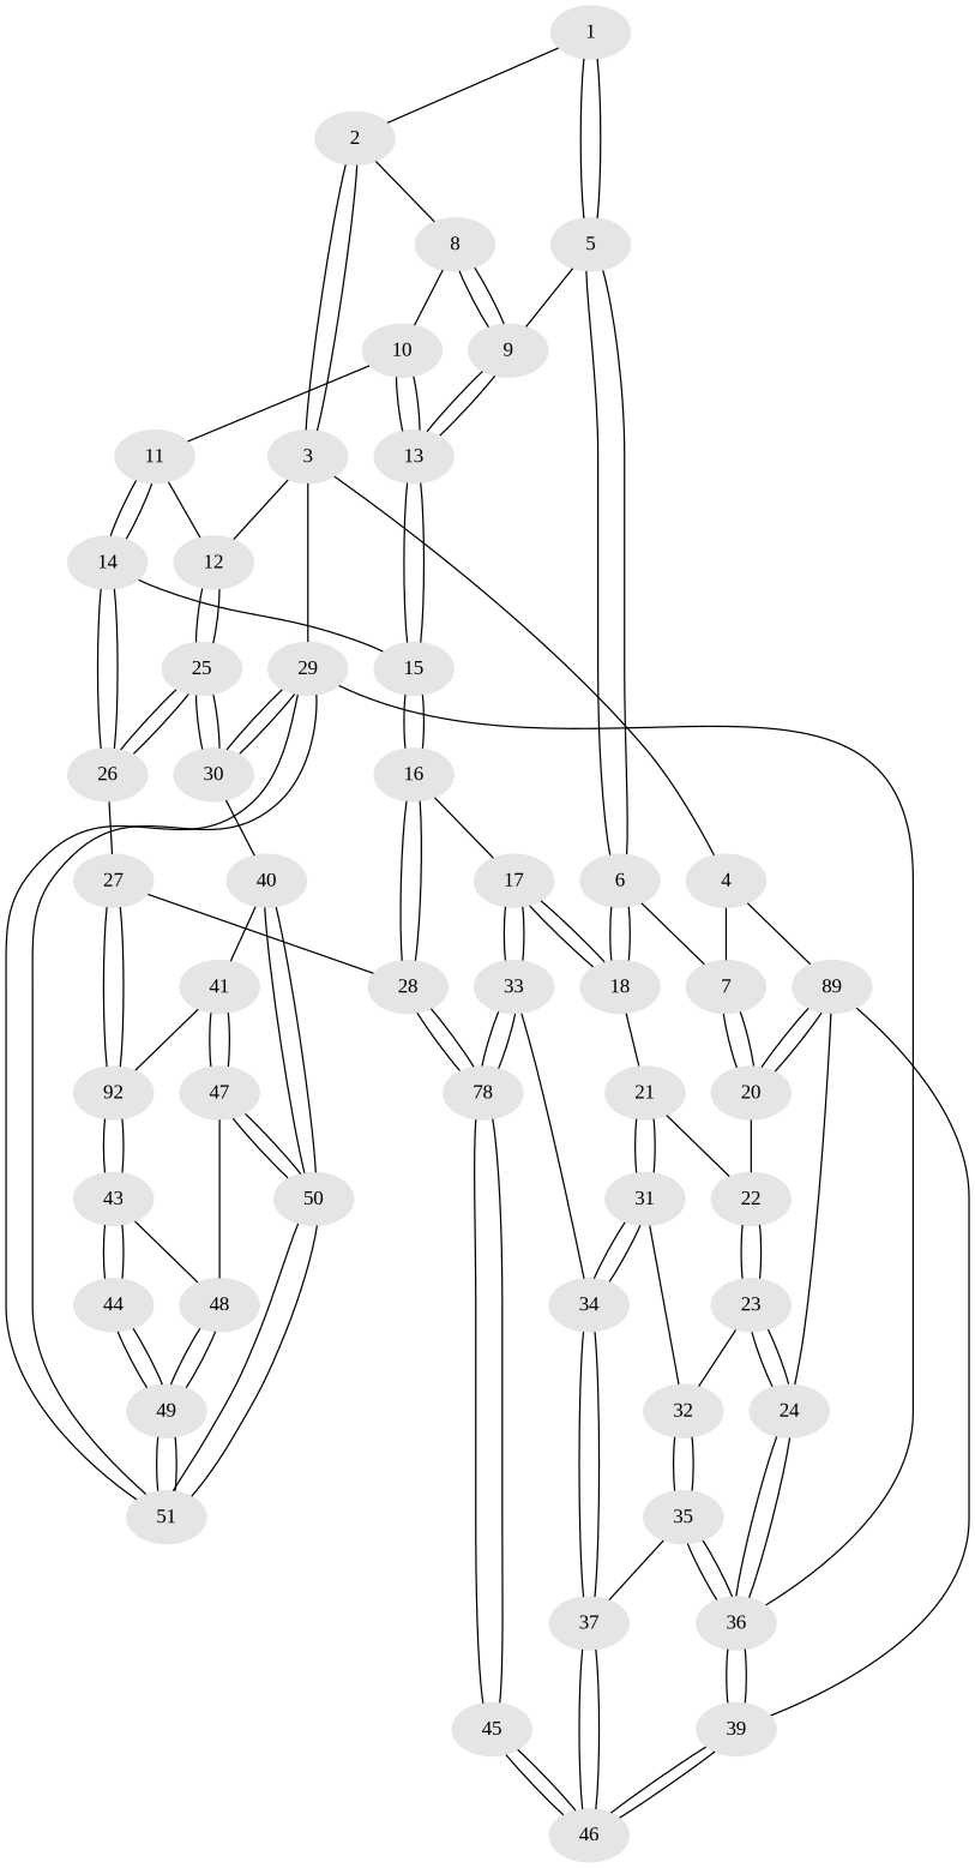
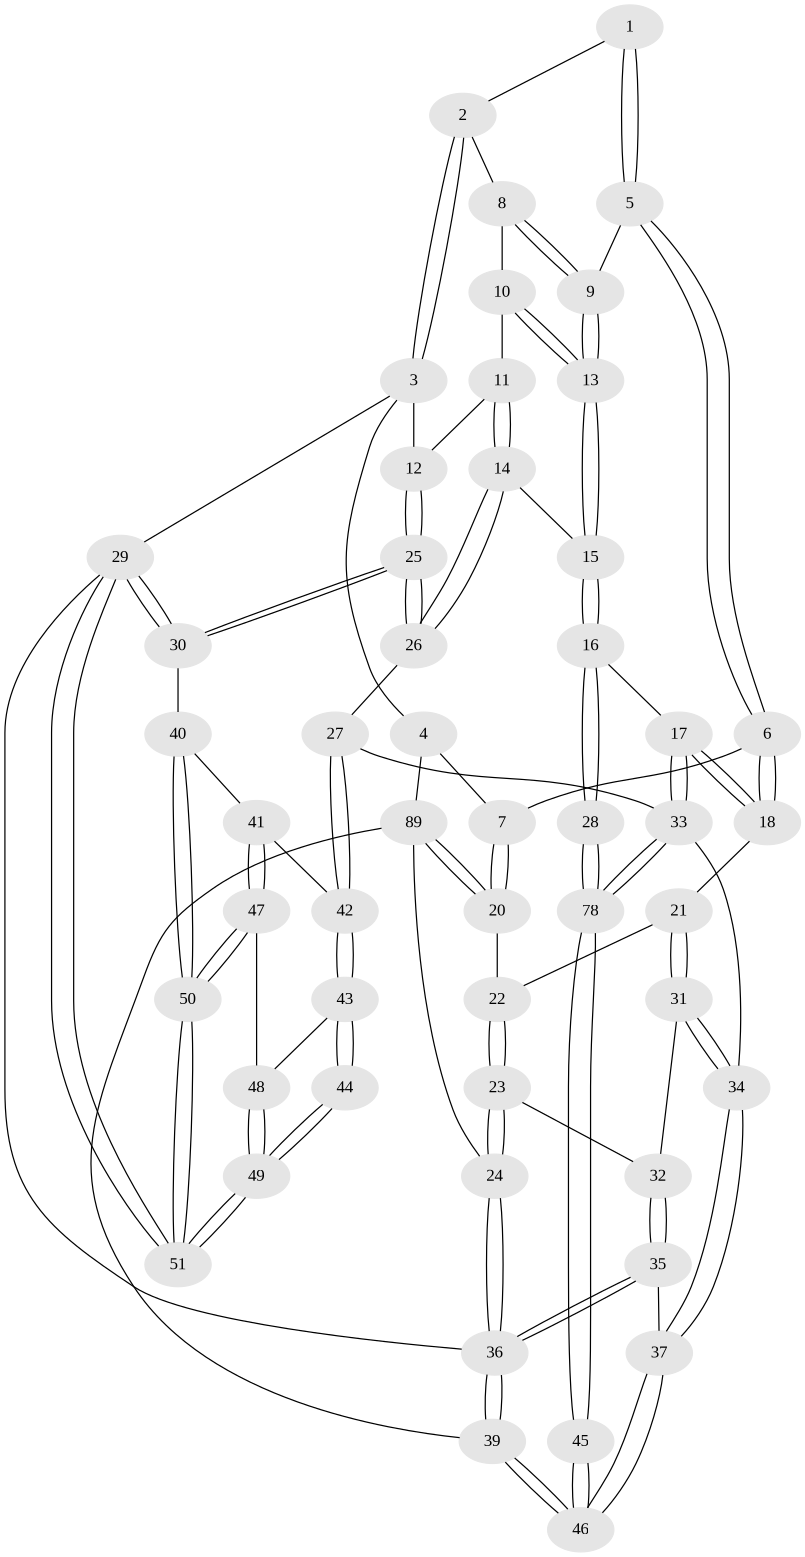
  graph {
    fontname="Liberation Serif"
    node [color=gray90 fontname="Liberation Serif" style=filled]
    edge [fontname="Liberation Serif"]
    1
    2
    5
    3
    8
    6
    9
    4
    12
    29
    10
    7
    n13 [label=89]
    25
    36
    30
    51
    20
    24
    39
    18
    13
    21
    22
    11
    15
    14
    26
    16
    27
    17
    28
    33
    n34 [label=78]
    34
    31
    46
    23
    32
    35
    40
-   42 [label=92]
+   42
    43
    45
    41
    50
    37
    47
    48
    44
    49
    1 -- 2
    1 -- 5
    1 -- 5
    2 -- 3
    2 -- 3
    2 -- 8
    5 -- 6
    5 -- 6
    5 -- 9
    3 -- 4
    3 -- 12
    3 -- 29
    8 -- 9
    8 -- 9
    8 -- 10
    6 -- 7
    6 -- 18
    6 -- 18
    9 -- 13
    9 -- 13
    4 -- 7
    4 -- n13
    12 -- 25
    12 -- 25
    29 -- 36
    29 -- 30
    29 -- 30
    29 -- 51
    29 -- 51
    10 -- 13
    10 -- 13
    10 -- 11
    7 -- 20
    7 -- 20
    n13 -- 20
    n13 -- 20
    n13 -- 24
    n13 -- 39
    25 -- 30
    25 -- 30
    25 -- 26
    25 -- 26
    36 -- 39
    36 -- 39
    30 -- 40
    20 -- 22
    24 -- 36
    24 -- 36
    39 -- 46
    39 -- 46
    18 -- 21
    13 -- 15
    13 -- 15
    21 -- 22
    21 -- 31
    21 -- 31
    22 -- 23
    22 -- 23
    11 -- 12
    11 -- 14
    11 -- 14
    15 -- 16
    15 -- 16
    14 -- 15
    14 -- 26
    14 -- 26
    26 -- 27
    16 -- 17
    16 -- 28
    16 -- 28
-   27 -- 28
+   27 -- 33
    27 -- 42
    27 -- 42
    17 -- 18
    17 -- 18
    17 -- 33
    17 -- 33
    28 -- n34
    28 -- n34
    33 -- n34
    33 -- n34
    33 -- 34
    n34 -- 45
    n34 -- 45
    34 -- 37
    34 -- 37
    31 -- 34
    31 -- 34
    31 -- 32
    23 -- 24
    23 -- 24
    23 -- 32
    32 -- 35
    32 -- 35
    35 -- 36
    35 -- 36
    35 -- 37
    40 -- 41
    40 -- 50
    40 -- 50
    42 -- 43
    42 -- 43
    43 -- 48
    43 -- 44
    43 -- 44
    45 -- 46
    45 -- 46
    41 -- 42
    41 -- 47
    41 -- 47
    50 -- 51
    50 -- 51
    37 -- 46
    37 -- 46
    47 -- 50
    47 -- 50
    47 -- 48
    48 -- 49
    48 -- 49
    44 -- 49
    44 -- 49
    49 -- 51
    49 -- 51
  }
